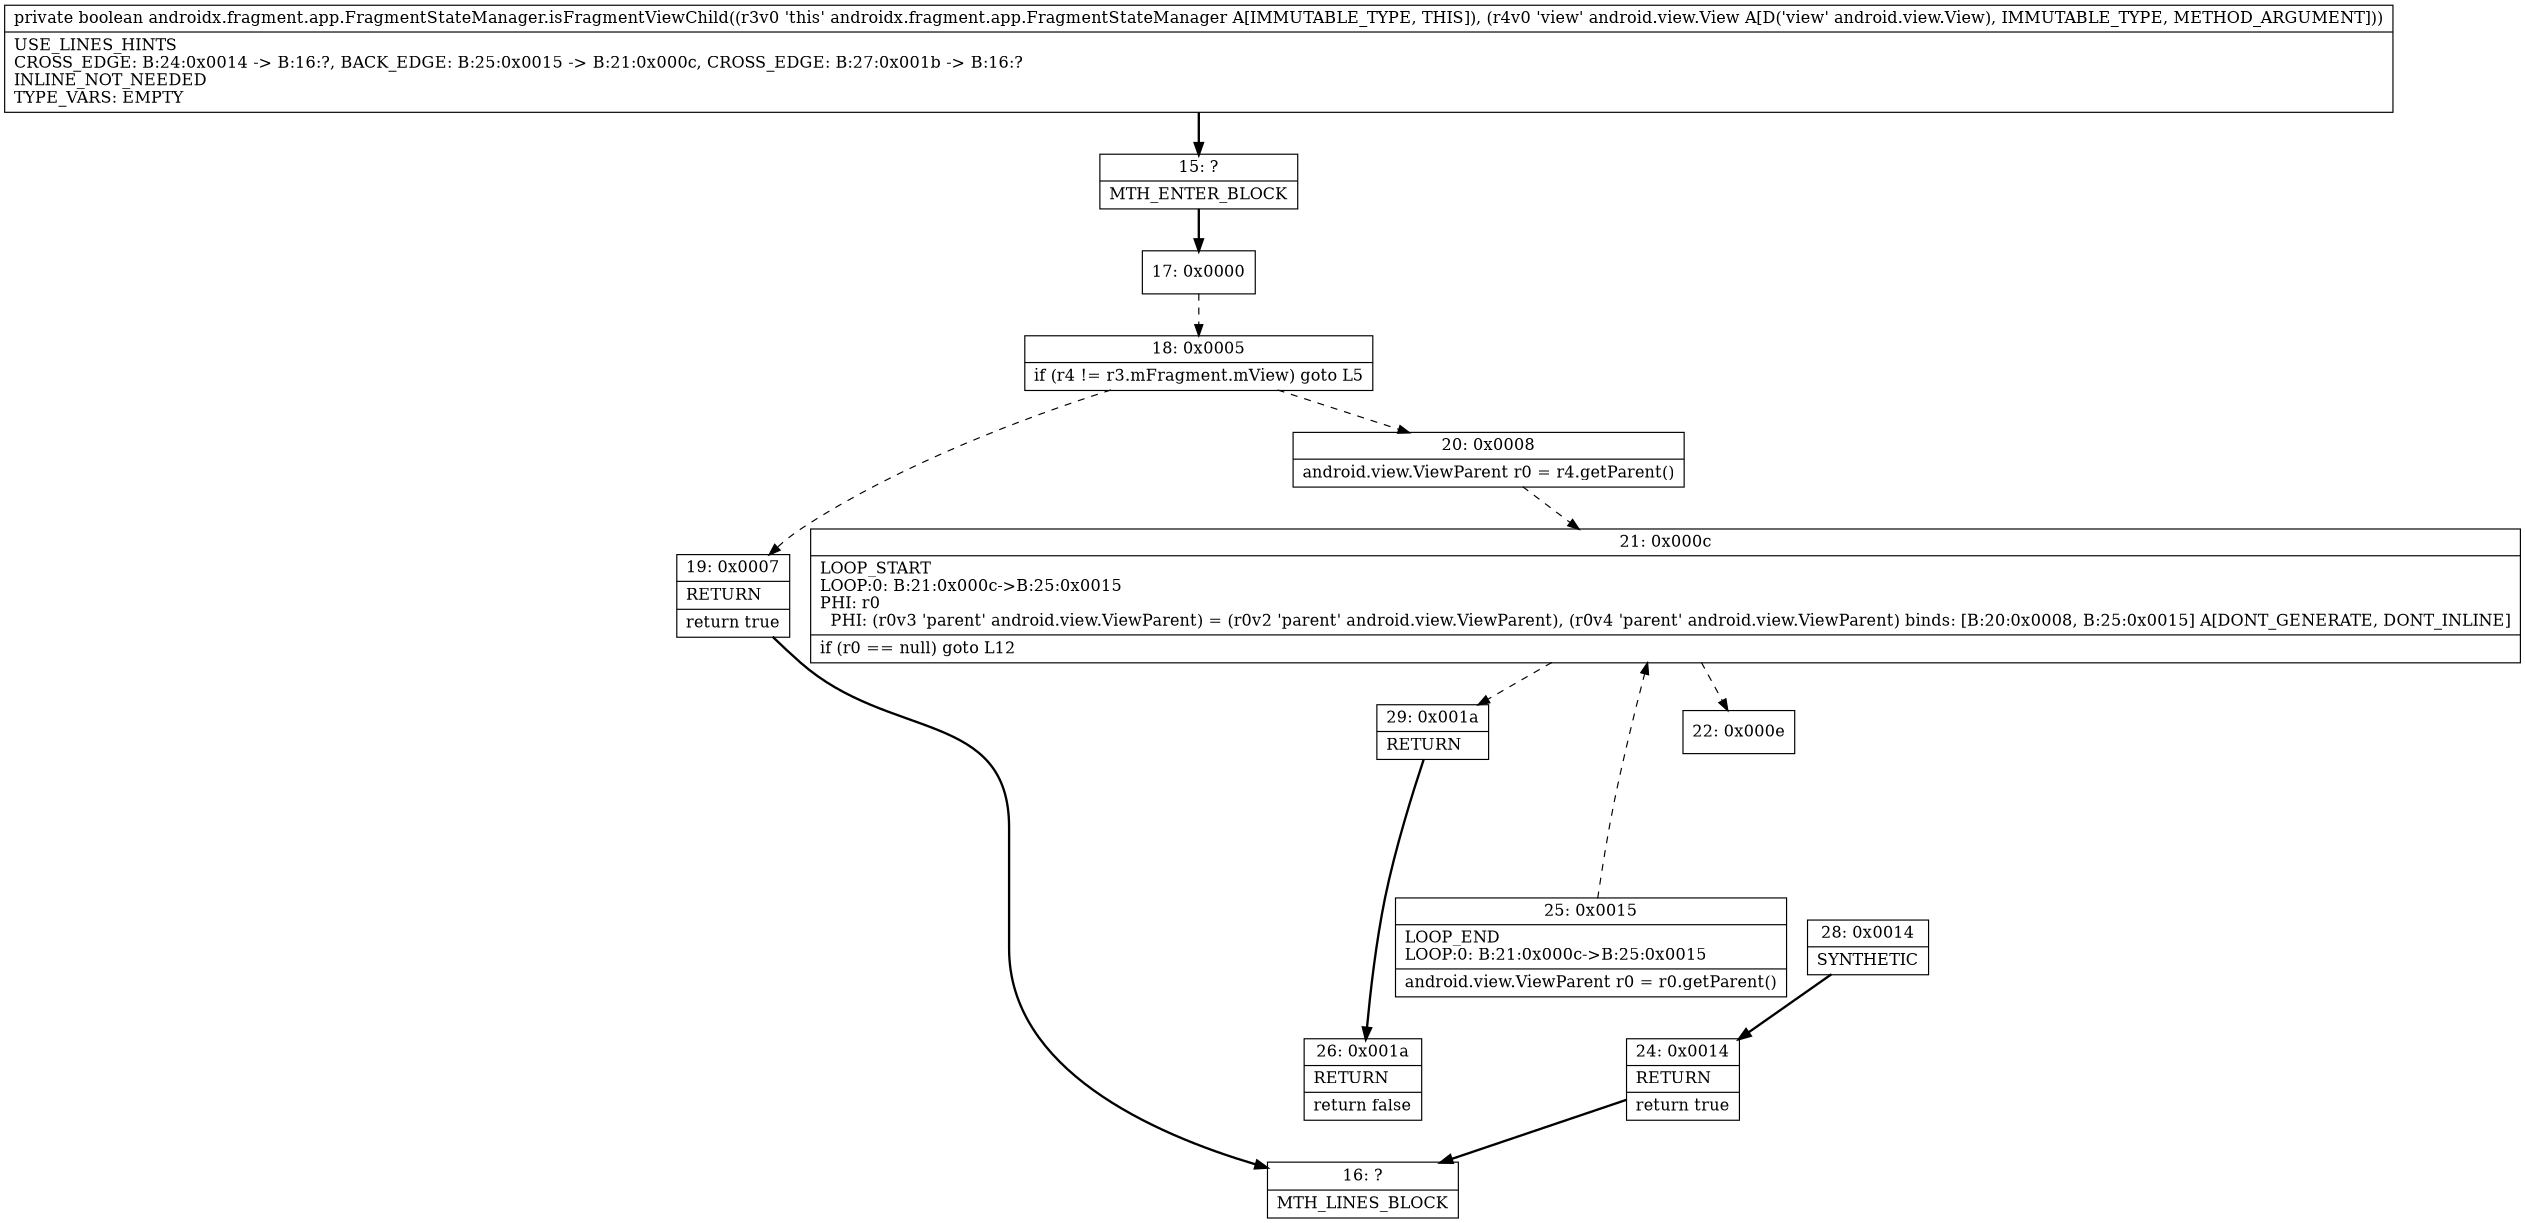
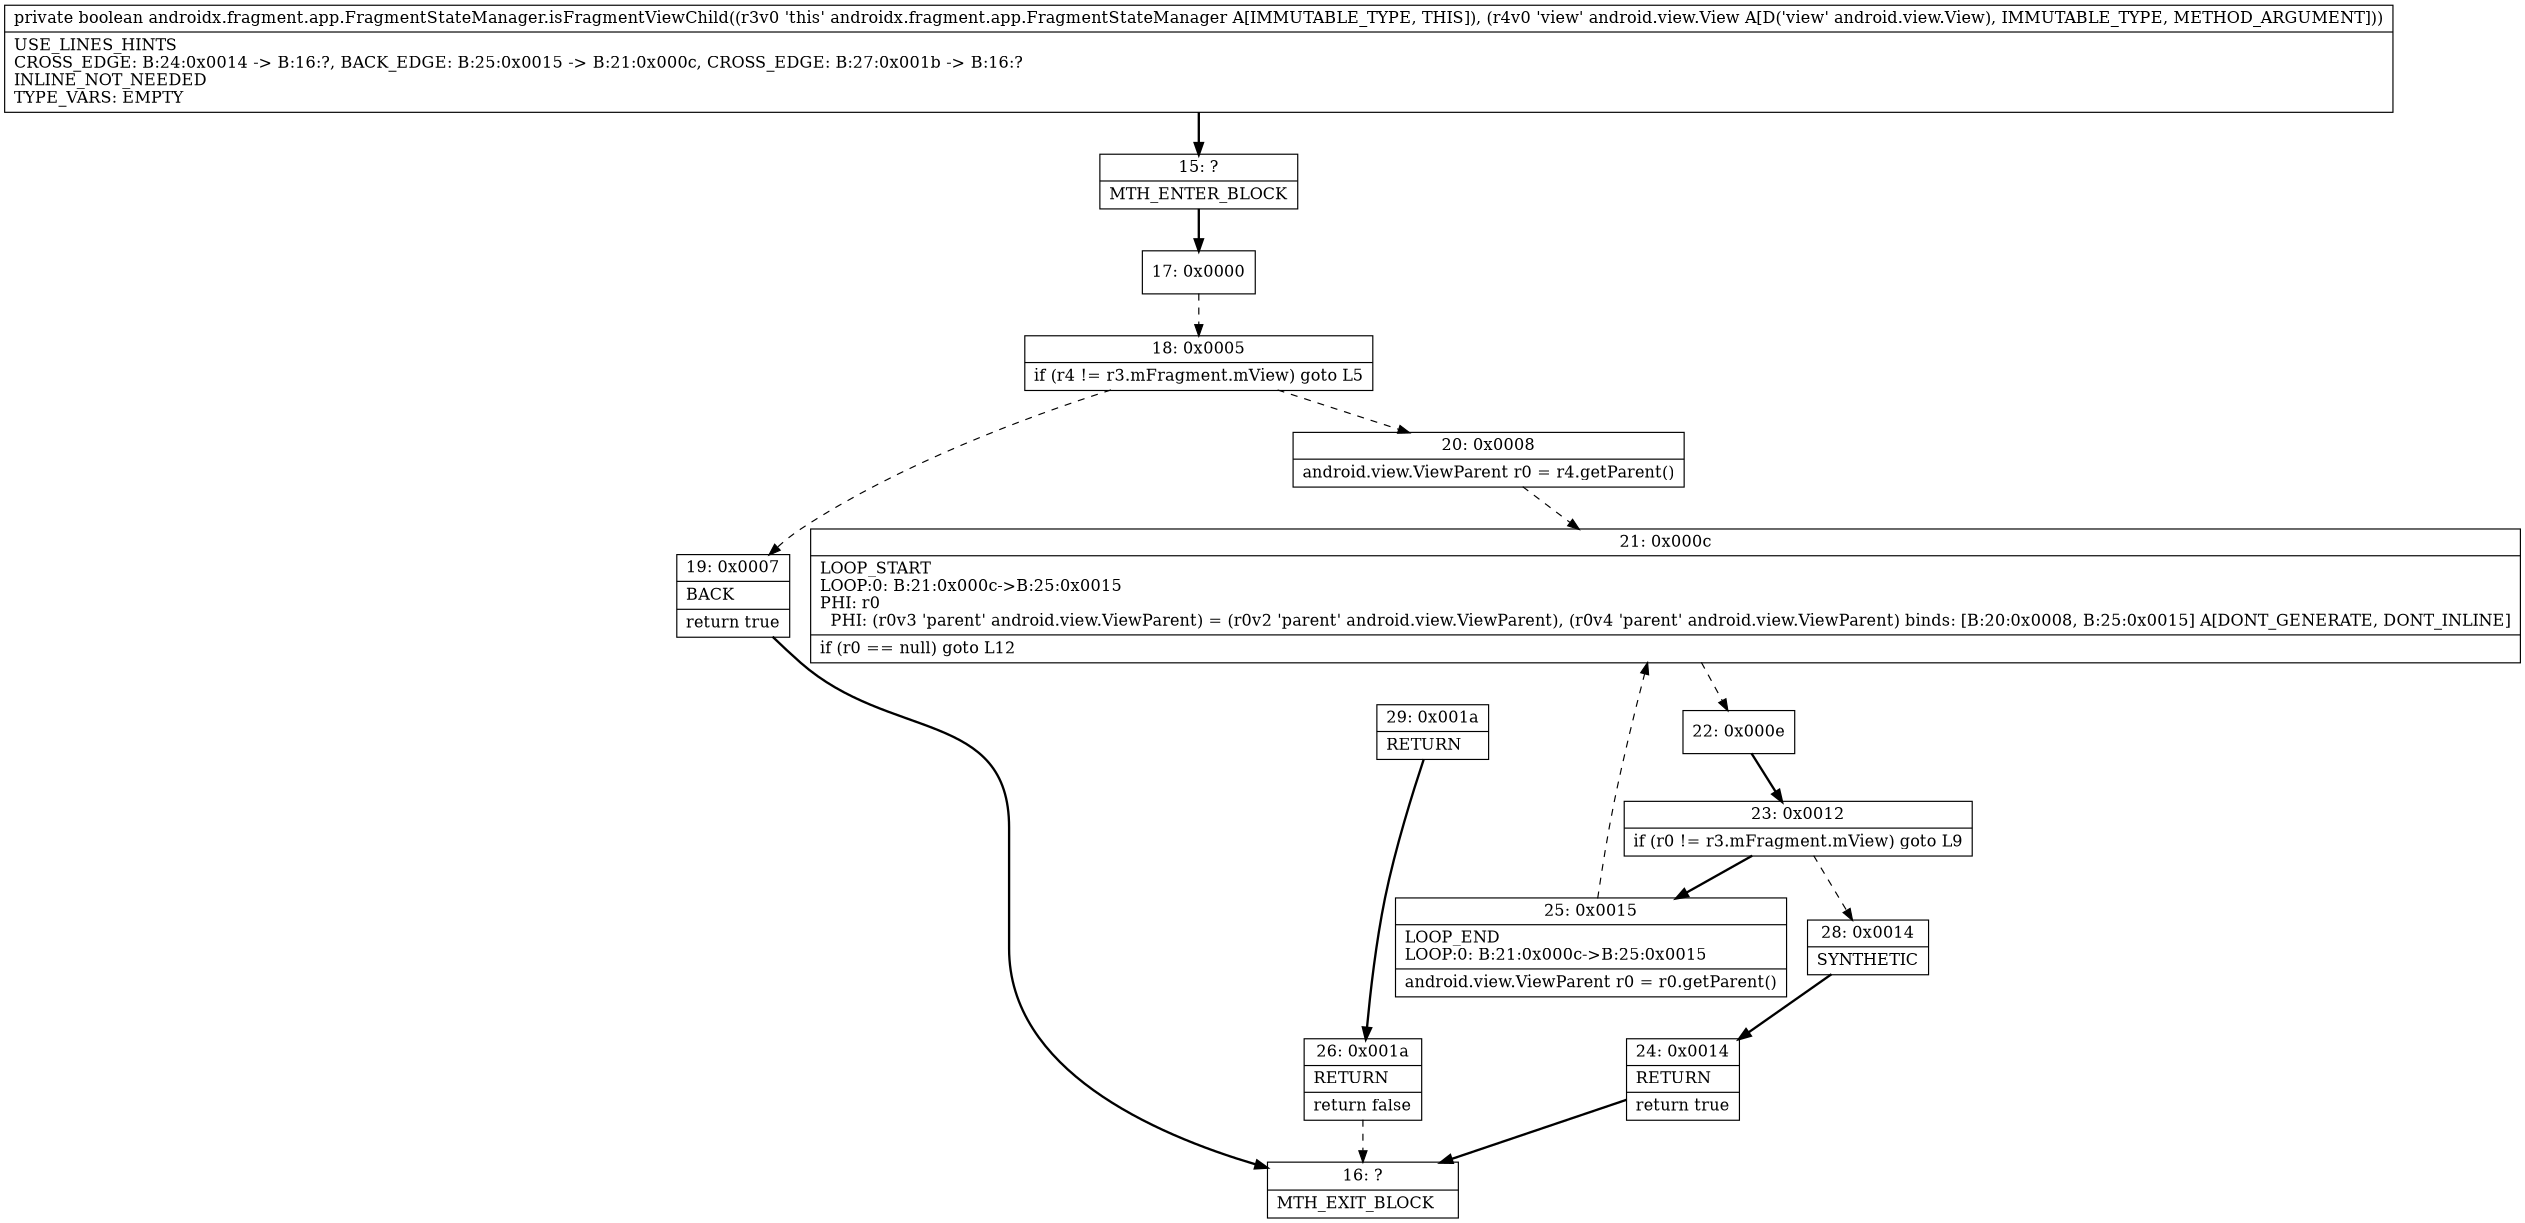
  digraph {
    node [shape=record]
    edge [style=dashed]
    n1 [label="{15\:\ ?|MTH_ENTER_BLOCK\l}"]
    n2 [label="{17\:\ 0x0000}"]
    n3 [label="{18\:\ 0x0005|if (r4 != r3.mFragment.mView) goto L5\l}"]
-   n4 [label="{19\:\ 0x0007|RETURN\l|return true\l}"]
+   n4 [label="{19\:\ 0x0007|BACK\l|return true\l}"]
    n5 [label="{20\:\ 0x0008|android.view.ViewParent r0 = r4.getParent()\l}"]
-   n6 [label="{16\:\ ?|MTH_LINES_BLOCK\l}"]
+   n6 [label="{16\:\ ?|MTH_EXIT_BLOCK\l}"]
    n7 [label="{21\:\ 0x000c|LOOP_START\lLOOP:0: B:21:0x000c\-\>B:25:0x0015\lPHI: r0 \l  PHI: (r0v3 'parent' android.view.ViewParent) = (r0v2 'parent' android.view.ViewParent), (r0v4 'parent' android.view.ViewParent) binds: [B:20:0x0008, B:25:0x0015] A[DONT_GENERATE, DONT_INLINE]\l|if (r0 == null) goto L12\l}"]
    n8 [label="{22\:\ 0x000e}"]
    n9 [label="{29\:\ 0x001a|RETURN\l}"]
+   n10 [label="{23\:\ 0x0012|if (r0 != r3.mFragment.mView) goto L9\l}"]
    n11 [label="{26\:\ 0x001a|RETURN\l|return false\l}"]
    n12 [label="{25\:\ 0x0015|LOOP_END\lLOOP:0: B:21:0x000c\-\>B:25:0x0015\l|android.view.ViewParent r0 = r0.getParent()\l}"]
    n13 [label="{28\:\ 0x0014|SYNTHETIC\l}"]
    n14 [label="{24\:\ 0x0014|RETURN\l|return true\l}"]
    n15 [label="{private boolean androidx.fragment.app.FragmentStateManager.isFragmentViewChild((r3v0 'this' androidx.fragment.app.FragmentStateManager A[IMMUTABLE_TYPE, THIS]), (r4v0 'view' android.view.View A[D('view' android.view.View), IMMUTABLE_TYPE, METHOD_ARGUMENT]))  | USE_LINES_HINTS\lCROSS_EDGE: B:24:0x0014 \-\> B:16:?, BACK_EDGE: B:25:0x0015 \-\> B:21:0x000c, CROSS_EDGE: B:27:0x001b \-\> B:16:?\lINLINE_NOT_NEEDED\lTYPE_VARS: EMPTY\l}"]
    n1 -> n2 [style=bold]
    n2 -> n3
    n3 -> n4
    n3 -> n5
    n4 -> n6 [style=bold]
    n5 -> n7
    n7 -> n8
-   n7 -> n9
+   n8 -> n10 [style=bold]
    n9 -> n11 [style=bold]
+   n10 -> n12 [style=bold]
+   n10 -> n13
+   n11 -> n6
    n12 -> n7
    n13 -> n14 [style=bold]
    n14 -> n6 [style=bold]
    n15 -> n1 [style=bold]
  }
